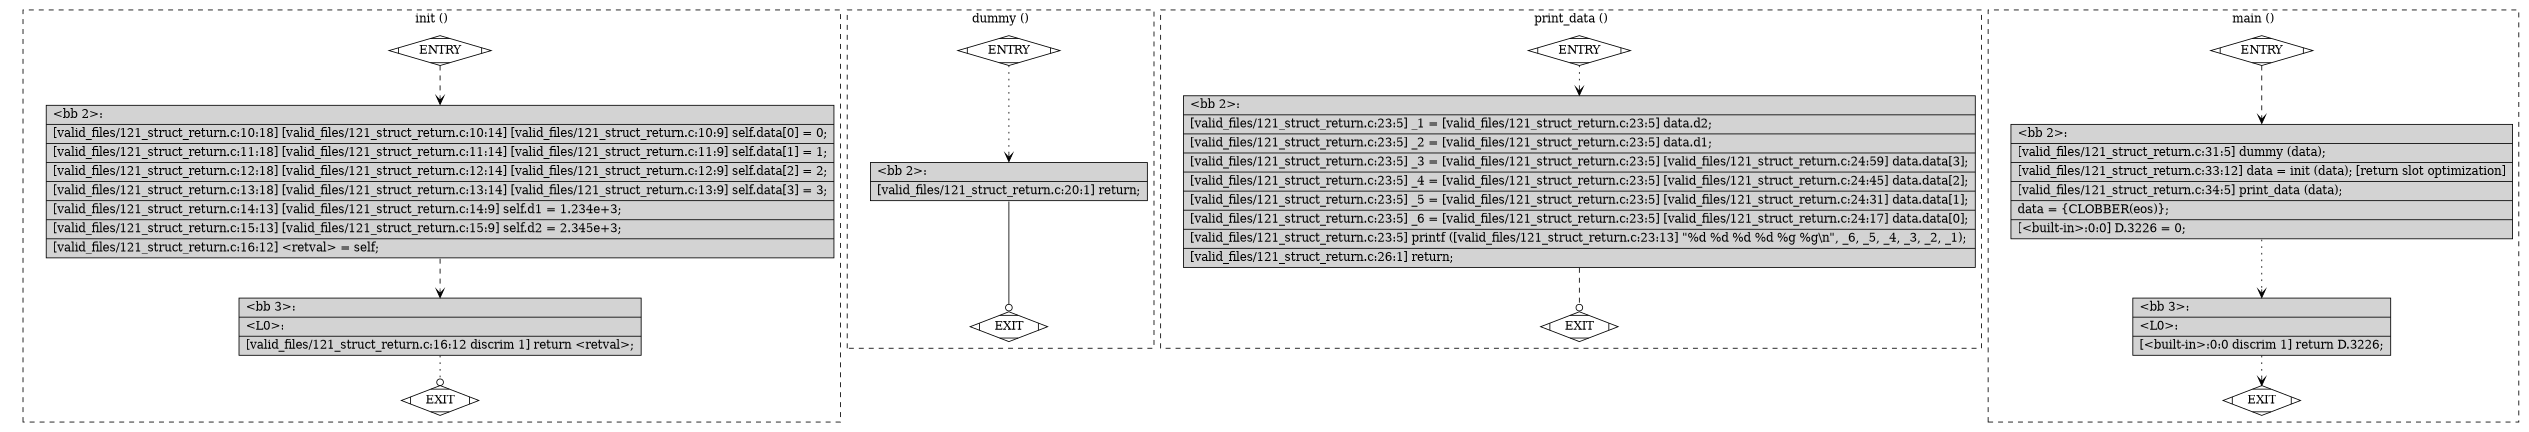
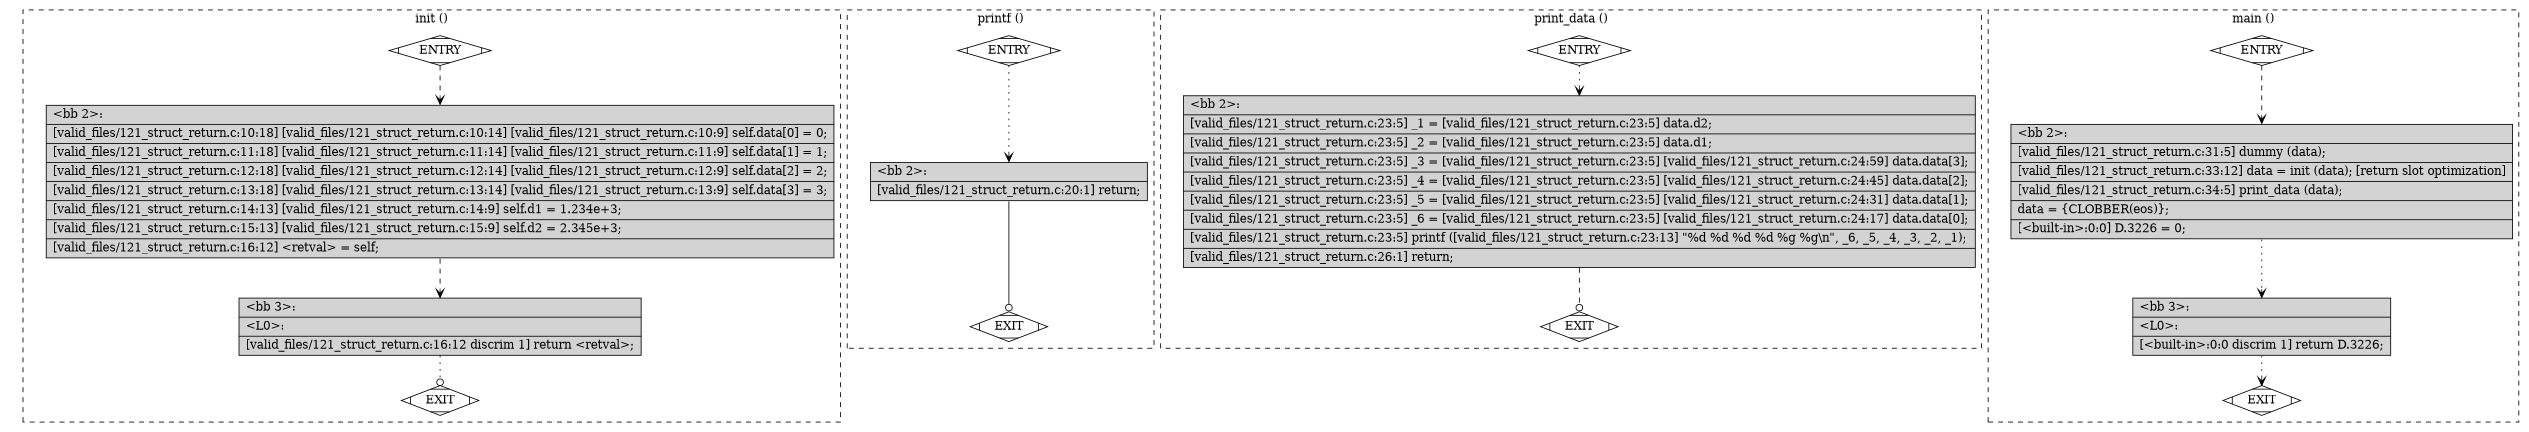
  digraph {
    node [fillcolor=white shape=Mdiamond style=filled]
    edge [constraint=true headport=n style=dotted tailport=s color=black weight=100 arrowhead=vee]
    n1 [label=ENTRY]
    n2 [label=EXIT]
    n3 [fillcolor=lightgrey label="{\<bb\ 2\>:\l|[valid_files/121_struct_return.c:10:18]\ [valid_files/121_struct_return.c:10:14]\ [valid_files/121_struct_return.c:10:9]\ self.data[0]\ =\ 0;\l|[valid_files/121_struct_return.c:11:18]\ [valid_files/121_struct_return.c:11:14]\ [valid_files/121_struct_return.c:11:9]\ self.data[1]\ =\ 1;\l|[valid_files/121_struct_return.c:12:18]\ [valid_files/121_struct_return.c:12:14]\ [valid_files/121_struct_return.c:12:9]\ self.data[2]\ =\ 2;\l|[valid_files/121_struct_return.c:13:18]\ [valid_files/121_struct_return.c:13:14]\ [valid_files/121_struct_return.c:13:9]\ self.data[3]\ =\ 3;\l|[valid_files/121_struct_return.c:14:13]\ [valid_files/121_struct_return.c:14:9]\ self.d1\ =\ 1.234e+3;\l|[valid_files/121_struct_return.c:15:13]\ [valid_files/121_struct_return.c:15:9]\ self.d2\ =\ 2.345e+3;\l|[valid_files/121_struct_return.c:16:12]\ \<retval\>\ =\ self;\l}" shape=record]
    n4 [fillcolor=lightgrey label="{\<bb\ 3\>:\l|\<L0\>:\l|[valid_files/121_struct_return.c:16:12\ discrim\ 1]\ return\ \<retval\>;\l}" shape=record]
    n5 [label=ENTRY]
    n6 [label=EXIT]
    n7 [fillcolor=lightgrey label="{\<bb\ 2\>:\l|[valid_files/121_struct_return.c:20:1]\ return;\l}" shape=record]
    n8 [label=ENTRY]
    n9 [label=EXIT]
    n10 [fillcolor=lightgrey label="{\<bb\ 2\>:\l|[valid_files/121_struct_return.c:23:5]\ _1\ =\ [valid_files/121_struct_return.c:23:5]\ data.d2;\l|[valid_files/121_struct_return.c:23:5]\ _2\ =\ [valid_files/121_struct_return.c:23:5]\ data.d1;\l|[valid_files/121_struct_return.c:23:5]\ _3\ =\ [valid_files/121_struct_return.c:23:5]\ [valid_files/121_struct_return.c:24:59]\ data.data[3];\l|[valid_files/121_struct_return.c:23:5]\ _4\ =\ [valid_files/121_struct_return.c:23:5]\ [valid_files/121_struct_return.c:24:45]\ data.data[2];\l|[valid_files/121_struct_return.c:23:5]\ _5\ =\ [valid_files/121_struct_return.c:23:5]\ [valid_files/121_struct_return.c:24:31]\ data.data[1];\l|[valid_files/121_struct_return.c:23:5]\ _6\ =\ [valid_files/121_struct_return.c:23:5]\ [valid_files/121_struct_return.c:24:17]\ data.data[0];\l|[valid_files/121_struct_return.c:23:5]\ printf\ ([valid_files/121_struct_return.c:23:13]\ \"%d\ %d\ %d\ %d\ %g\ %g\\n\",\ _6,\ _5,\ _4,\ _3,\ _2,\ _1);\l|[valid_files/121_struct_return.c:26:1]\ return;\l}" shape=record]
    n11 [label=ENTRY]
    n12 [label=EXIT]
    n13 [fillcolor=lightgrey label="{\<bb\ 2\>:\l|[valid_files/121_struct_return.c:31:5]\ dummy\ (data);\l|[valid_files/121_struct_return.c:33:12]\ data\ =\ init\ (data);\ [return\ slot\ optimization]\l|[valid_files/121_struct_return.c:34:5]\ print_data\ (data);\l|data\ =\ \{CLOBBER(eos)\};\l|[\<built-in\>:0:0]\ D.3226\ =\ 0;\l}" shape=record]
    n14 [fillcolor=lightgrey label="{\<bb\ 3\>:\l|\<L0\>:\l|[\<built-in\>:0:0\ discrim\ 1]\ return\ D.3226;\l}" shape=record]
    subgraph cluster_1 {
      color=black
      label="init ()"
      style=dashed
      n1
      n2
      n3
      n4
    }
    subgraph cluster_2 {
      color=black
-     label="dummy ()"
+     label="printf ()"
      style=dashed
      n5
      n6
      n7
    }
    subgraph cluster_3 {
      color=black
      label="print_data ()"
      style=dashed
      n8
      n9
      n10
    }
    subgraph cluster_4 {
      color=black
      label="main ()"
      style=dashed
      n11
      n12
      n13
      n14
    }
    n1 -> n2 [style=invis color="" weight="" arrowhead=""]
    n1 -> n3 [style=dashed]
    n3 -> n4 [style=dashed]
    n4 -> n2 [weight=10 arrowhead=odot]
    n5 -> n6 [style=invis color="" weight="" arrowhead=""]
    n5 -> n7
    n7 -> n6 [style=solid weight=10 arrowhead=odot]
    n8 -> n9 [style=invis color="" weight="" arrowhead=""]
    n8 -> n10
    n10 -> n9 [style=dashed weight=10 arrowhead=odot]
    n11 -> n12 [style=invis color="" weight="" arrowhead=""]
    n11 -> n13 [style=dashed]
    n13 -> n14
    n14 -> n12 [weight=10]
  }
